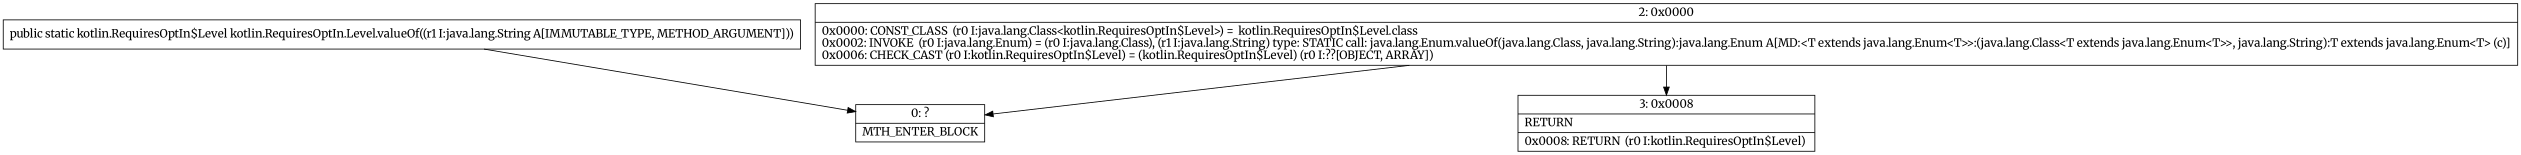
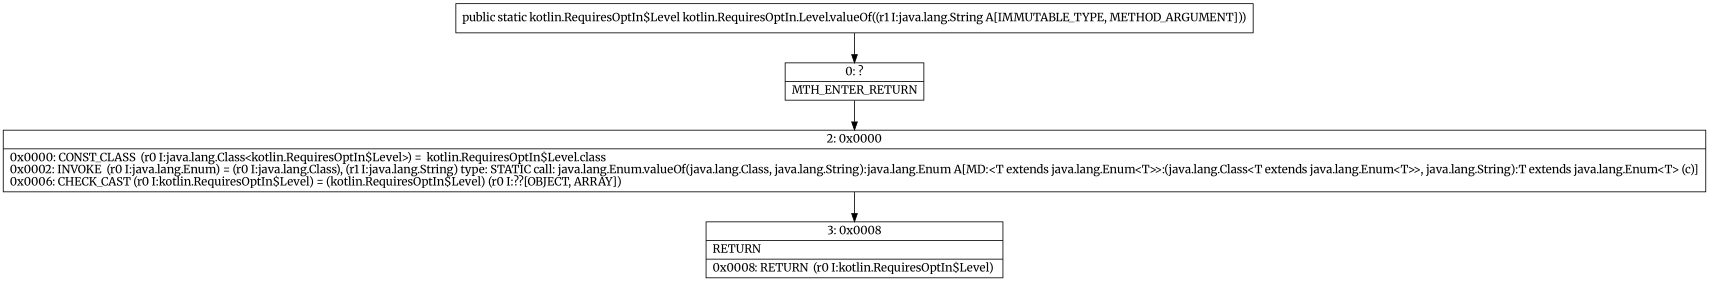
  digraph {
    fontname=Merriweather
    node [fontname=Merriweather shape=record]
    edge [fontname=Merriweather]
-   n1 [label="{0\:\ ?|MTH_ENTER_BLOCK\l}"]
+   n1 [label="{0\:\ ?|MTH_ENTER_RETURN\l}"]
    n2 [label="{2\:\ 0x0000|0x0000: CONST_CLASS  (r0 I:java.lang.Class\<kotlin.RequiresOptIn$Level\>) =  kotlin.RequiresOptIn$Level.class \l0x0002: INVOKE  (r0 I:java.lang.Enum) = (r0 I:java.lang.Class), (r1 I:java.lang.String) type: STATIC call: java.lang.Enum.valueOf(java.lang.Class, java.lang.String):java.lang.Enum A[MD:\<T extends java.lang.Enum\<T\>\>:(java.lang.Class\<T extends java.lang.Enum\<T\>\>, java.lang.String):T extends java.lang.Enum\<T\> (c)]\l0x0006: CHECK_CAST (r0 I:kotlin.RequiresOptIn$Level) = (kotlin.RequiresOptIn$Level) (r0 I:??[OBJECT, ARRAY]) \l}"]
    n3 [label="{3\:\ 0x0008|RETURN\l|0x0008: RETURN  (r0 I:kotlin.RequiresOptIn$Level) \l}"]
    n4 [label="{public static kotlin.RequiresOptIn$Level kotlin.RequiresOptIn.Level.valueOf((r1 I:java.lang.String A[IMMUTABLE_TYPE, METHOD_ARGUMENT])) }"]
-   n2 -> n1
+   n1 -> n2
    n2 -> n3
    n4 -> n1
  }
